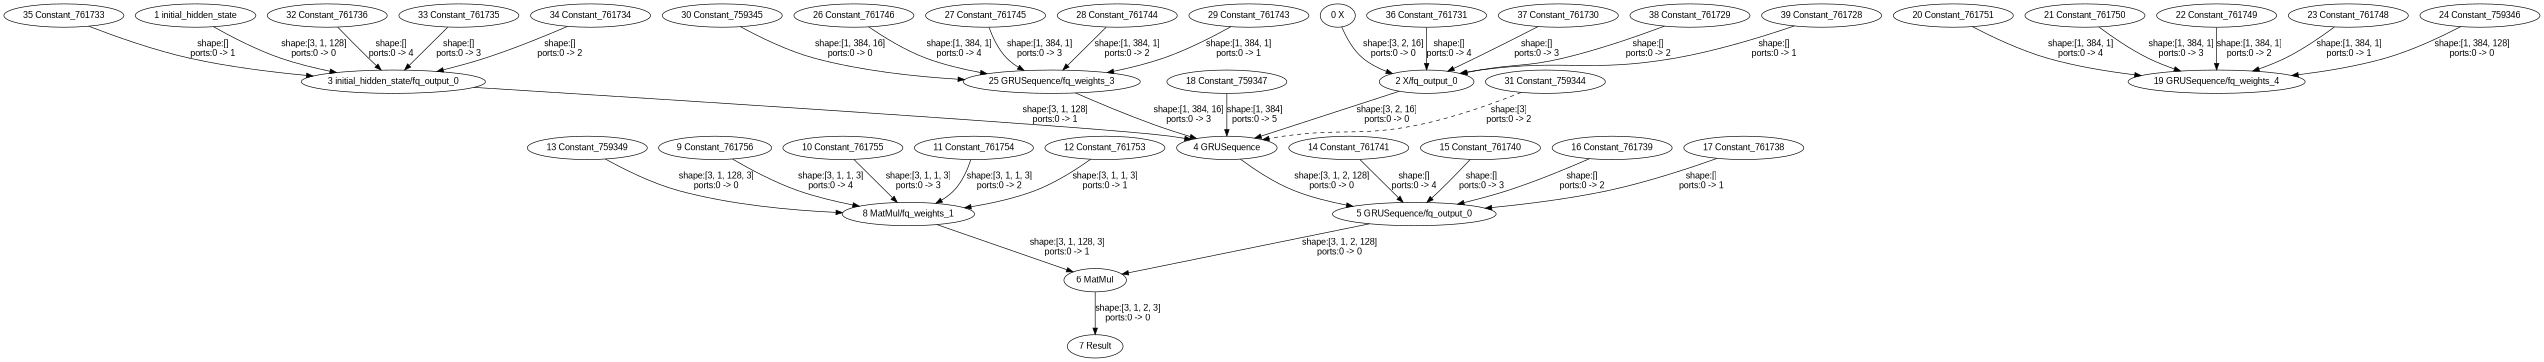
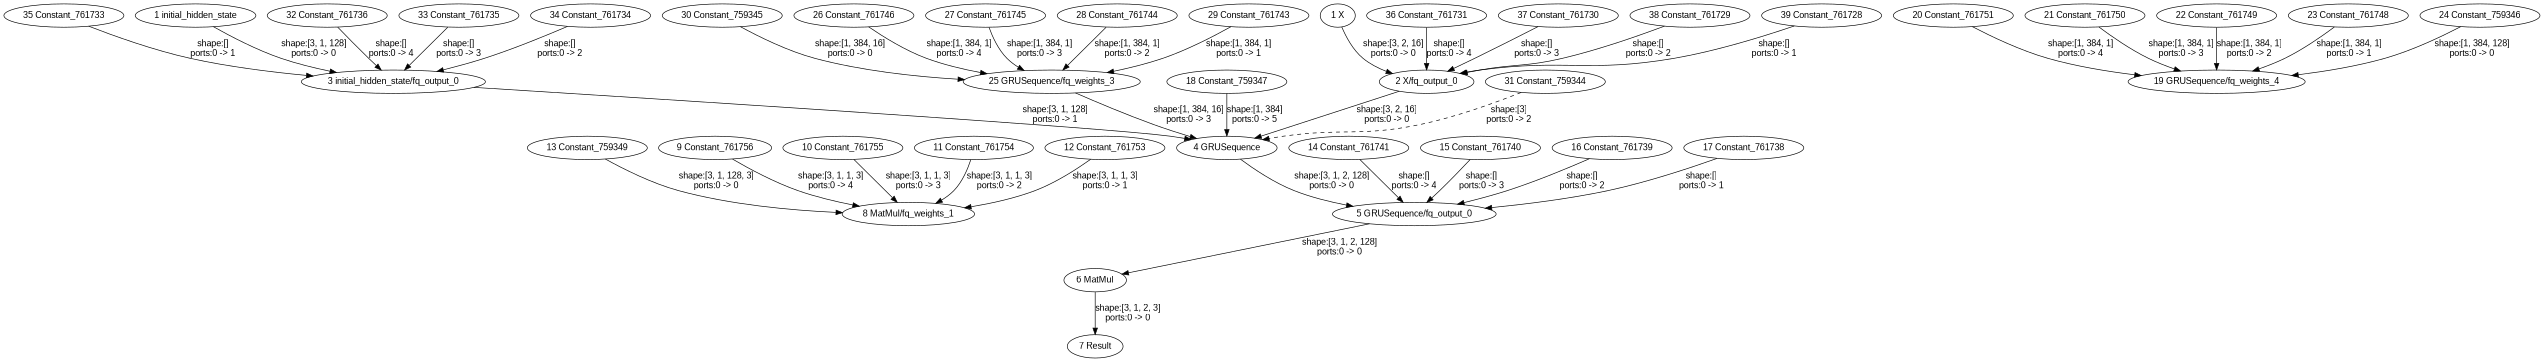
  strict digraph {
    fontname="Liberation Sans"
    node [fontname="Liberation Sans" type=Constant]
    edge [fontname="Liberation Sans" style=solid]
-   "0 X" [type=Parameter]
+   "0 X" [type=Parameter label="1 X"]
    "2 X/fq_output_0" [type=FakeQuantize]
    "4 GRUSequence" [type=GRUSequence]
    "1 initial_hidden_state" [type=Parameter]
    "3 initial_hidden_state/fq_output_0" [type=FakeQuantize]
    "5 GRUSequence/fq_output_0" [type=FakeQuantize]
    "6 MatMul" [type=MatMul]
    "7 Result" [type=Result]
    "8 MatMul/fq_weights_1" [type=FakeQuantize]
    "9 Constant_761756"
    "10 Constant_761755"
    "11 Constant_761754"
    "12 Constant_761753"
    "13 Constant_759349"
    "14 Constant_761741"
    "15 Constant_761740"
    "16 Constant_761739"
    "17 Constant_761738"
    "18 Constant_759347"
    "19 GRUSequence/fq_weights_4" [type=FakeQuantize]
    "20 Constant_761751"
    "21 Constant_761750"
    "22 Constant_761749"
    "23 Constant_761748"
    "24 Constant_759346"
    "25 GRUSequence/fq_weights_3" [type=FakeQuantize]
    "26 Constant_761746"
    "27 Constant_761745"
    "28 Constant_761744"
    "29 Constant_761743"
    "30 Constant_759345"
    "31 Constant_759344"
    "32 Constant_761736"
    "33 Constant_761735"
    "34 Constant_761734"
    "35 Constant_761733"
    "36 Constant_761731"
    "37 Constant_761730"
    "38 Constant_761729"
    "39 Constant_761728"
    "0 X" -> "2 X/fq_output_0" [label="shape:[3, 2, 16]\nports:0 -> 0"]
    "2 X/fq_output_0" -> "4 GRUSequence" [label="shape:[3, 2, 16]\nports:0 -> 0"]
    "4 GRUSequence" -> "5 GRUSequence/fq_output_0" [label="shape:[3, 1, 2, 128]\nports:0 -> 0"]
    "1 initial_hidden_state" -> "3 initial_hidden_state/fq_output_0" [label="shape:[3, 1, 128]\nports:0 -> 0"]
    "3 initial_hidden_state/fq_output_0" -> "4 GRUSequence" [label="shape:[3, 1, 128]\nports:0 -> 1"]
    "5 GRUSequence/fq_output_0" -> "6 MatMul" [label="shape:[3, 1, 2, 128]\nports:0 -> 0"]
    "6 MatMul" -> "7 Result" [label="shape:[3, 1, 2, 3]\nports:0 -> 0"]
-   "8 MatMul/fq_weights_1" -> "6 MatMul" [label="shape:[3, 1, 128, 3]\nports:0 -> 1"]
    "9 Constant_761756" -> "8 MatMul/fq_weights_1" [label="shape:[3, 1, 1, 3]\nports:0 -> 4"]
    "10 Constant_761755" -> "8 MatMul/fq_weights_1" [label="shape:[3, 1, 1, 3]\nports:0 -> 3"]
    "11 Constant_761754" -> "8 MatMul/fq_weights_1" [label="shape:[3, 1, 1, 3]\nports:0 -> 2"]
    "12 Constant_761753" -> "8 MatMul/fq_weights_1" [label="shape:[3, 1, 1, 3]\nports:0 -> 1"]
    "13 Constant_759349" -> "8 MatMul/fq_weights_1" [label="shape:[3, 1, 128, 3]\nports:0 -> 0"]
    "14 Constant_761741" -> "5 GRUSequence/fq_output_0" [label="shape:[]\nports:0 -> 4"]
    "15 Constant_761740" -> "5 GRUSequence/fq_output_0" [label="shape:[]\nports:0 -> 3"]
    "16 Constant_761739" -> "5 GRUSequence/fq_output_0" [label="shape:[]\nports:0 -> 2"]
    "17 Constant_761738" -> "5 GRUSequence/fq_output_0" [label="shape:[]\nports:0 -> 1"]
    "18 Constant_759347" -> "4 GRUSequence" [label="shape:[1, 384]\nports:0 -> 5"]
    "20 Constant_761751" -> "19 GRUSequence/fq_weights_4" [label="shape:[1, 384, 1]\nports:0 -> 4"]
    "21 Constant_761750" -> "19 GRUSequence/fq_weights_4" [label="shape:[1, 384, 1]\nports:0 -> 3"]
    "22 Constant_761749" -> "19 GRUSequence/fq_weights_4" [label="shape:[1, 384, 1]\nports:0 -> 2"]
    "23 Constant_761748" -> "19 GRUSequence/fq_weights_4" [label="shape:[1, 384, 1]\nports:0 -> 1"]
    "24 Constant_759346" -> "19 GRUSequence/fq_weights_4" [label="shape:[1, 384, 128]\nports:0 -> 0"]
    "25 GRUSequence/fq_weights_3" -> "4 GRUSequence" [label="shape:[1, 384, 16]\nports:0 -> 3"]
    "26 Constant_761746" -> "25 GRUSequence/fq_weights_3" [label="shape:[1, 384, 1]\nports:0 -> 4"]
    "27 Constant_761745" -> "25 GRUSequence/fq_weights_3" [label="shape:[1, 384, 1]\nports:0 -> 3"]
    "28 Constant_761744" -> "25 GRUSequence/fq_weights_3" [label="shape:[1, 384, 1]\nports:0 -> 2"]
    "29 Constant_761743" -> "25 GRUSequence/fq_weights_3" [label="shape:[1, 384, 1]\nports:0 -> 1"]
    "30 Constant_759345" -> "25 GRUSequence/fq_weights_3" [label="shape:[1, 384, 16]\nports:0 -> 0"]
    "31 Constant_759344" -> "4 GRUSequence" [label="shape:[3]\nports:0 -> 2" style=dashed]
    "32 Constant_761736" -> "3 initial_hidden_state/fq_output_0" [label="shape:[]\nports:0 -> 4"]
    "33 Constant_761735" -> "3 initial_hidden_state/fq_output_0" [label="shape:[]\nports:0 -> 3"]
    "34 Constant_761734" -> "3 initial_hidden_state/fq_output_0" [label="shape:[]\nports:0 -> 2"]
    "35 Constant_761733" -> "3 initial_hidden_state/fq_output_0" [label="shape:[]\nports:0 -> 1"]
    "36 Constant_761731" -> "2 X/fq_output_0" [label="shape:[]\nports:0 -> 4"]
    "37 Constant_761730" -> "2 X/fq_output_0" [label="shape:[]\nports:0 -> 3"]
    "38 Constant_761729" -> "2 X/fq_output_0" [label="shape:[]\nports:0 -> 2"]
    "39 Constant_761728" -> "2 X/fq_output_0" [label="shape:[]\nports:0 -> 1"]
  }
